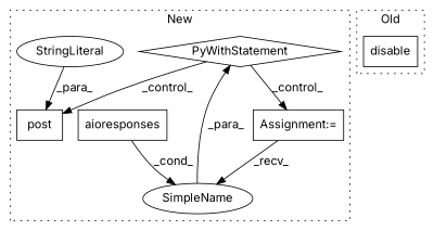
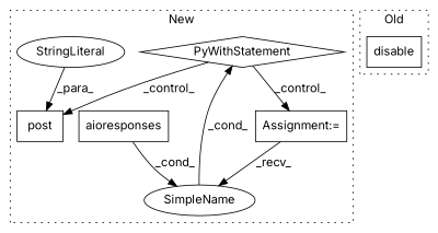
  digraph {
    fontname=Inter
    node [a=32 fontname=Inter shape=box]
    edge [fontname=Inter]
    n1 [a=104 l="10,2" label=PyWithStatement s="9795,9819" shape=diamond]
    n2 [l=14 label=aioresponses s=9805]
    n3 [a=42 label=SimpleName shape=ellipse]
    n4 [a=7 l=6 label="Assignment:=" s=9833]
    n5 [l="5,1" label=post s="9854,9996"]
    n6 [a=45 l=38 label=StringLiteral s=9859 shape=ellipse]
    n7 [l=9 label=disable s=10023]
    subgraph cluster_1 {
      label=New
      style=dotted
      n1
      n2
      n3
      n4
      n5
      n6
    }
    subgraph cluster_2 {
      label=Old
      style=dotted
      n7
    }
    n1 -> n4 [label=_control_]
    n1 -> n5 [label=_control_]
    n2 -> n3 [label=_cond_]
-   n3 -> n1 [label=_para_]
+   n3 -> n1 [label=_cond_]
    n4 -> n3 [label=_recv_]
    n6 -> n5 [label=_para_]
  }
